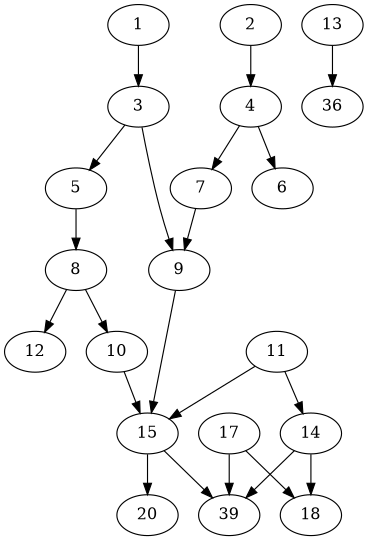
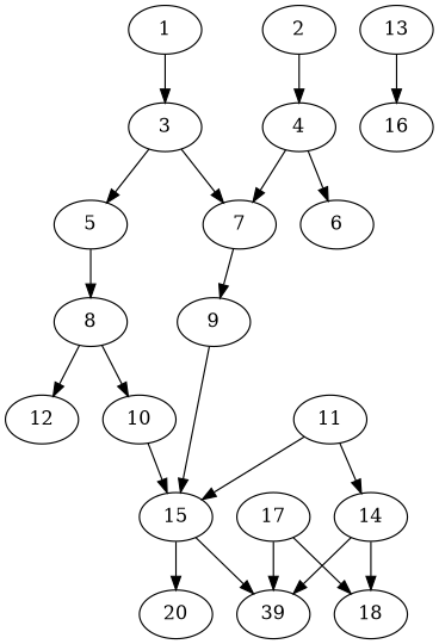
  digraph {
    node [alpha=0.18]
    1 [alpha=0.14 expect_size=18462720]
    3 [alpha=0.09 expect_size=37726208]
    5 [expect_size=18100224]
    7 [alpha=0.04 expect_size=23836672]
    8 [alpha=0.03 expect_size=31679488]
    9 [alpha=0.11 expect_size=42791936]
    2 [alpha=0.17 expect_size=16732160]
    4 [alpha=0.15 expect_size=18821120]
    6 [alpha=0.08 expect_size=8256512]
    10 [alpha=0.03 expect_size=5506048]
    12 [alpha=0.12 expect_size=18790400]
    15 [alpha=0.02 expect_size=19907584]
    13 [alpha=0.01 expect_size=10972160]
-   16 [alpha=0.09 expect_size=15367168 label=36]
+   16 [alpha=0.09 expect_size=15367168]
    11 [alpha=0.07 expect_size=33679360]
    14 [alpha=0.15 expect_size=31773696]
    n17 [expect_size=6400000 label=39]
    20 [alpha=0.01 expect_size=31959040]
    17 [expect_size=35150848]
    18 [alpha=0.07 expect_size=45514752]
    1 -> 3
    3 -> 5
-   3 -> 9
+   3 -> 7
    5 -> 8
    7 -> 9
    8 -> 10
    8 -> 12
    9 -> 15
    2 -> 4
    4 -> 7
    4 -> 6
    10 -> 15
    15 -> n17
    15 -> 20
    13 -> 16
    11 -> 15
    11 -> 14
    14 -> n17
    14 -> 18
    17 -> n17
    17 -> 18
  }
